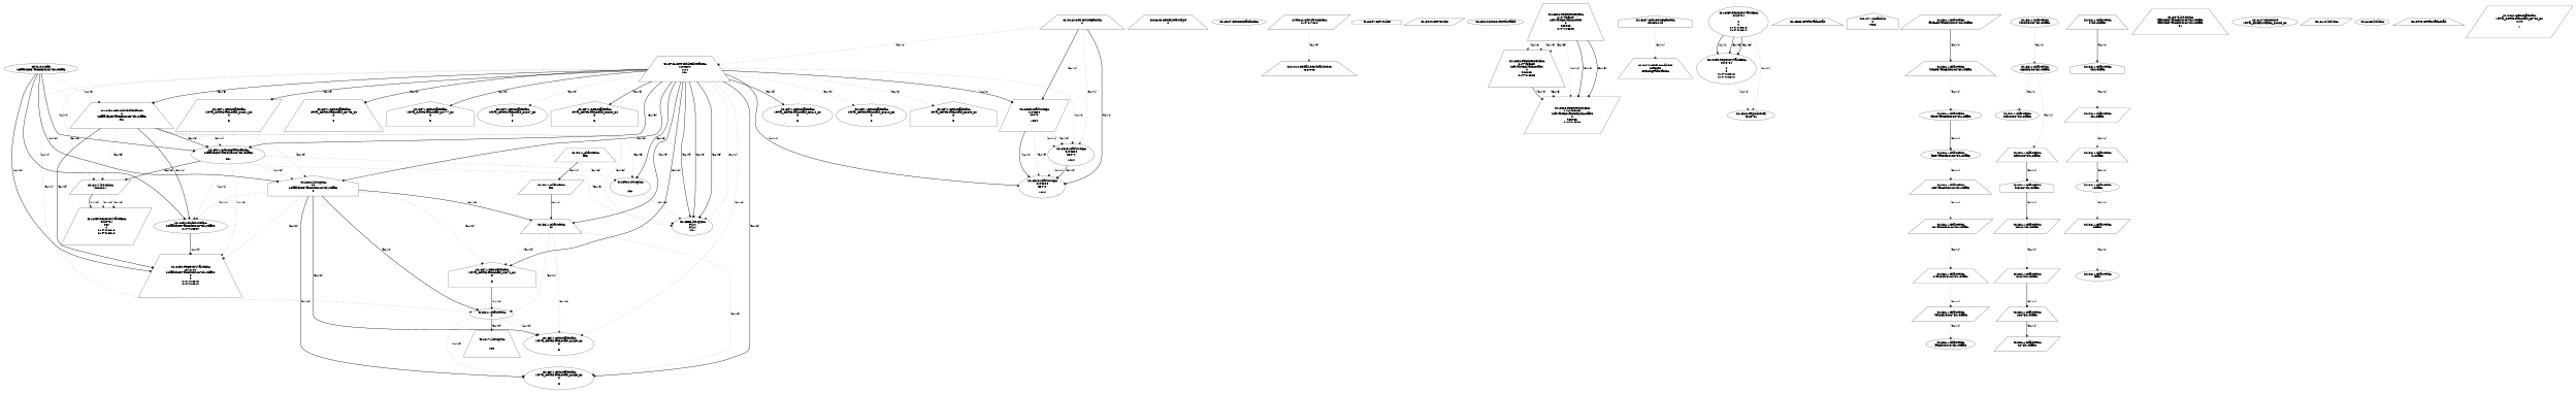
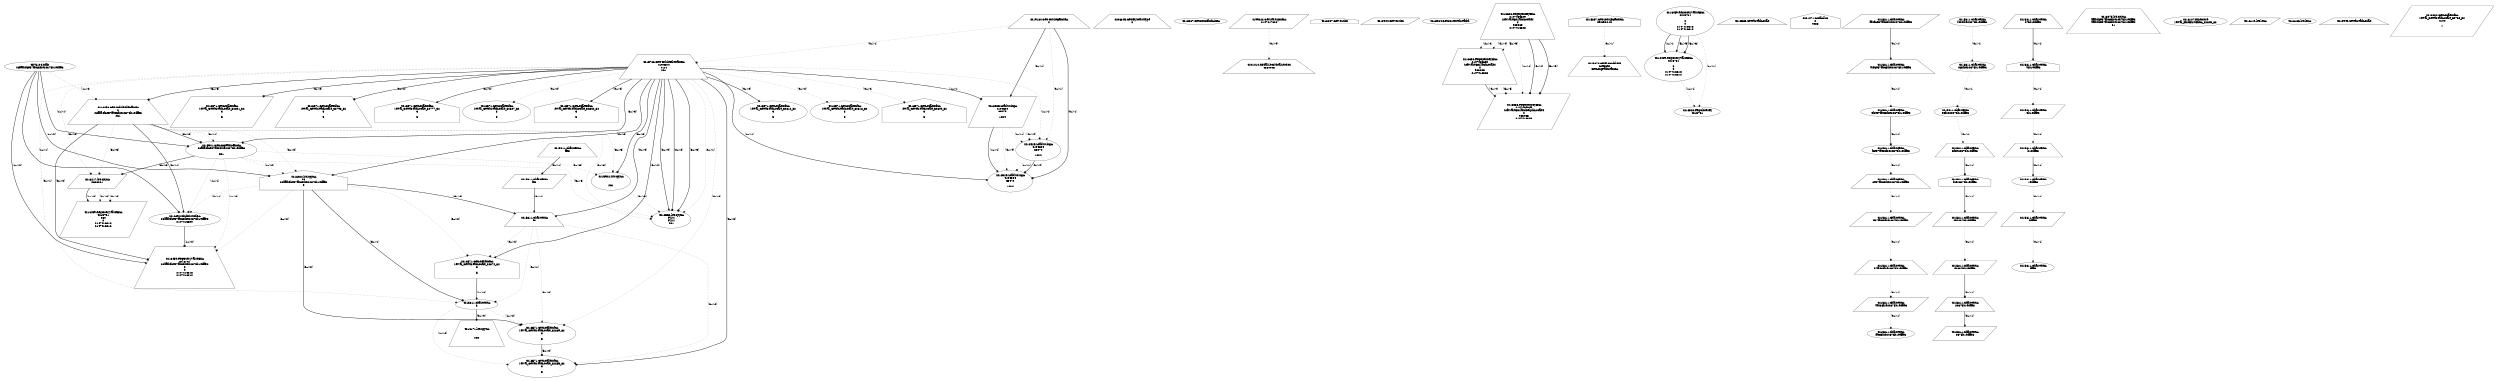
  digraph {
    node [shape=ellipse]
    edge [arrowhead=box style=dotted]
    n1 [label="4575104.main\n06aaa4f6e57ff435f2e20375b1edffe3"]
    n2 [label="4216296.GetModuleFileNameA\n0\n06aaa4f6e57ff435f2e20375b1edffe3\n261" shape=trapezium]
    n3 [label="4215901.GetLongPathNameA\n06aaa4f6e57ff435f2e20375b1edffe3\n\n261"]
    n4 [label="4216022.lstrcpynA\n06\n06aaa4f6e57ff435f2e20375b1edffe3\n3" shape=house]
    n5 [label="4216094.FindFirstFileA\n06aaa4f6e57ff435f2e20375b1edffe3\n2147415690"]
    n6 [label="4216459.RegQueryValueExA\n4215731\n06aaa4f6e57ff435f2e20375b1edffe3\n0\n0\n2147416318\n2147416312" shape=trapezium]
    n7 [label="4215922.lstrcpynA\n\n\n261"]
    n8 [label="4216552.lstrcpynA\nPZM\nPZM\n261"]
    n9 [label="4216217.lstrcpynA\n0606261" shape=parallelogram]
    n10 [label="4215811.CharNextA\ne3" shape=trapezium]
    n11 [label="4215811.CharNextA\n3"]
    n12 [label="4216571.GetLocaleInfoA\nretval_GetThreadLocale_32889_32\n3\n\n5"]
    n13 [label="4216571.GetLocaleInfoA\nretval_GetThreadLocale_32855_32\n3\n\n5"]
    n14 [label="4216571.GetLocaleInfoA\nretval_GetThreadLocale_32872_32\n3\n\n5" shape=house]
    n15 [label="4219184.GetModuleHandleA\n0" shape=trapezium]
    n16 [label="4215726.GetModuleFileNameA\n4194304\nPZM\n261" shape=trapezium]
    n17 [label="4218525.LoadStringA\n4194304\n65475\n\n1024" shape=parallelogram]
    n18 [label="4218525.LoadStringA\n4194304\n65474\n\n1024"]
    n19 [label="4218525.LoadStringA\n4194304\n65472\n\n1024"]
    n20 [label="4216571.GetLocaleInfoA\nretval_GetThreadLocale_32812_32\n3\n\n5"]
    n21 [label="4216571.GetLocaleInfoA\nretval_GetThreadLocale_32818_32\n3\n\n5"]
    n22 [label="4216571.GetLocaleInfoA\nretval_GetThreadLocale_32800_32\n3\n\n5" shape=house]
    n23 [label="4216571.GetLocaleInfoA\nretval_GetThreadLocale_32801_32\n3\n\n5" shape=parallelogram]
    n24 [label="4216571.GetLocaleInfoA\nretval_GetThreadLocale_32793_32\n3\n\n5" shape=trapezium]
    n25 [label="4216571.GetLocaleInfoA\nretval_GetThreadLocale_32777_32\n3\n\n5" shape=house]
    n26 [label="4216571.GetLocaleInfoA\nretval_GetThreadLocale_32827_32\n3\n\n5"]
    n27 [label="4216571.GetLocaleInfoA\nretval_GetThreadLocale_32802_32\n3\n\n5" shape=house]
    n28 [label="4206845.GetKeyboardType\n0" shape=trapezium]
    n29 [label="4218867.GetCommandLineA\n"]
    n30 [label="4199222.GetStartupInfoA\n2147417628" shape=parallelogram]
    n31 [label="4201010.InitializeCriticalSection\n4584908" shape=trapezium]
    n32 [label="4218887.GetVersion\n" shape=house]
    n33 [label="4218904.GetVersion\n" shape=parallelogram]
    n34 [label="4218964.GetCurrentThreadId\n"]
    n35 [label="4216171.lstrcpynA\n\n\n258" shape=trapezium]
    n36 [label="4216459.RegQueryValueExA\n4215731\n060\n0\n2147416318\n2147416312" shape=parallelogram]
    n37 [label="4216326.RegOpenKeyExA\n2147483649\nSoftware\Borland\Locales\n0\n983065\n2147416328" shape=trapezium]
    n38 [label="4216356.RegOpenKeyExA\n2147483650\nSoftware\Borland\Locales\n0\n983065\n2147416328" shape=trapezium]
    n39 [label="4216386.RegOpenKeyExA\n2147483649\nSoftware\Borland\Delphi\Locales\n0\n983065\n2147416328" shape=parallelogram]
    n40 [label="4215857.GetModuleHandleA\nkernel32.dll" shape=house]
    n41 [label="4215874.GetProcAddress\n6295592\nGetLongPathNameA" shape=trapezium]
    n42 [label="4216459.RegQueryValueExA\n4215731\n\n0\n0\n2147416318\n2147416312"]
    n43 [label="4216489.RegQueryValueExA\n4215731\n\n0\n0\n2147416318\n2147416312"]
    n44 [label="4216523.RegCloseKey\n4215731"]
    n45 [label="4216565.GetThreadLocale\n" shape=trapezium]
    n46 [label="4201071.LocalAlloc\n0\n4088" shape=house]
    n47 [label="4215811.CharNextA\naa4f6e57ff435f2e20375b1edffe3" shape=parallelogram]
    n48 [label="4215811.CharNextA\na4f6e57ff435f2e20375b1edffe3" shape=trapezium]
    n49 [label="4215811.CharNextA\n4f6e57ff435f2e20375b1edffe3"]
    n50 [label="4215811.CharNextA\nf6e57ff435f2e20375b1edffe3"]
    n51 [label="4215811.CharNextA\n6e57ff435f2e20375b1edffe3" shape=trapezium]
    n52 [label="4215811.CharNextA\ne57ff435f2e20375b1edffe3" shape=parallelogram]
    n53 [label="4215811.CharNextA\n57ff435f2e20375b1edffe3" shape=trapezium]
    n54 [label="4215811.CharNextA\n7ff435f2e20375b1edffe3" shape=parallelogram]
    n55 [label="4215811.CharNextA\nff435f2e20375b1edffe3"]
    n56 [label="4215811.CharNextA\nf435f2e20375b1edffe3"]
    n57 [label="4215811.CharNextA\n435f2e20375b1edffe3"]
    n58 [label="4215811.CharNextA\n35f2e20375b1edffe3"]
    n59 [label="4215811.CharNextA\n5f2e20375b1edffe3" shape=trapezium]
    n60 [label="4215811.CharNextA\nf2e20375b1edffe3" shape=house]
    n61 [label="4215811.CharNextA\n2e20375b1edffe3" shape=parallelogram]
    n62 [label="4215811.CharNextA\ne20375b1edffe3" shape=parallelogram]
    n63 [label="4215811.CharNextA\n20375b1edffe3" shape=trapezium]
    n64 [label="4215811.CharNextA\n0375b1edffe3" shape=parallelogram]
    n65 [label="4215811.CharNextA\n375b1edffe3" shape=trapezium]
    n66 [label="4215811.CharNextA\n75b1edffe3" shape=house]
    n67 [label="4215811.CharNextA\n5b1edffe3" shape=parallelogram]
    n68 [label="4215811.CharNextA\nb1edffe3" shape=trapezium]
    n69 [label="4215811.CharNextA\n1edffe3"]
    n70 [label="4215811.CharNextA\nedffe3" shape=parallelogram]
    n71 [label="4215811.CharNextA\ndffe3"]
    n72 [label="4215811.CharNextA\nffe3" shape=trapezium]
    n73 [label="4215811.CharNextA\nfe3" shape=parallelogram]
    n74 [label="4216075.lstrcpynA\naaa4f6e57ff435f2e20375b1edffe3\naaa4f6e57ff435f2e20375b1edffe3\n31" shape=trapezium]
    n75 [label="4216107.FindClose\nretval_FindFirstFileA_32845_32"]
    n76 [label="4216119.lstrlenA\n" shape=parallelogram]
    n77 [label="4216183.lstrlenA\n"]
    n78 [label="4218949.GetThreadLocale\n" shape=trapezium]
    n79 [label="4218602.GetLocaleInfoA\nretval_GetThreadLocale_32768_32\n4100\n\n7" shape=parallelogram]
    n1 -> n2 [label="(1-->2)"]
    n1 -> n3 [label="(1-->1)" style=bold]
    n1 -> n4 [label="(1-->2)" style=bold]
    n1 -> n5 [label="(1-->1)" style=bold]
    n1 -> n6 [arrowhead=diamond label="(1-->2)" style=bold]
    n2 -> n3 [arrowhead=diamond label="(2-->1)"]
    n2 -> n3 [label="(3-->3)" style=bold]
    n2 -> n4 [arrowhead=diamond label="(2-->2)"]
    n2 -> n5 [arrowhead=diamond label="(2-->1)" style=bold]
    n2 -> n6 [label="(2-->2)" style=bold]
    n2 -> n7 [label="(3-->3)"]
    n2 -> n8 [label="(3-->3)"]
    n2 -> n9 [label="(3-->3)"]
    n3 -> n4 [arrowhead=diamond label="(1-->2)"]
    n3 -> n5 [label="(1-->1)"]
    n3 -> n6 [arrowhead=diamond label="(1-->2)"]
    n3 -> n7 [label="(3-->3)"]
    n3 -> n8 [label="(3-->3)"]
    n3 -> n9 [arrowhead=diamond label="(3-->3)" style=bold]
    n4 -> n5 [arrowhead=diamond label="(2-->1)"]
    n4 -> n6 [label="(2-->2)"]
    n4 -> n10 [arrowhead=diamond label="(3-->0)" style=bold]
    n4 -> n11 [label="(3-->1)" style=bold]
    n4 -> n12 [label="(3-->2)" style=bold]
-   n4 -> n13 [label="(3-->2)" style=bold]
+   n12 -> n13 [label="(3-->2)" style=bold]
    n4 -> n14 [label="(3-->2)"]
    n5 -> n6 [label="(1-->2)" style=bold]
    n7 -> n8 [arrowhead=diamond label="(3-->3)"]
    n9 -> n36 [arrowhead=diamond label="(1-->2)" style=bold]
    n9 -> n36 [arrowhead=diamond label="(2-->2)"]
    n9 -> n36 [label="(0-->2)"]
    n10 -> n11 [label="(0-->1)"]
    n10 -> n12 [arrowhead=diamond label="(0-->2)"]
    n10 -> n13 [label="(0-->2)"]
    n10 -> n14 [label="(0-->2)"]
    n11 -> n12 [label="(1-->2)"]
    n11 -> n13 [arrowhead=diamond label="(1-->2)"]
    n11 -> n35 [arrowhead=diamond label="(0-->0)" style=bold]
    n14 -> n11 [arrowhead=diamond label="(1-->2)" style=bold]
    n15 -> n16 [label="(0-->1)"]
    n15 -> n17 [arrowhead=diamond label="(0-->1)" style=bold]
    n15 -> n18 [arrowhead=diamond label="(0-->1)"]
    n15 -> n19 [label="(0-->1)" style=bold]
    n16 -> n2 [label="(3-->3)" style=bold]
    n16 -> n3 [label="(3-->3)" style=bold]
    n16 -> n4 [arrowhead=diamond label="(0-->3)" style=bold]
    n16 -> n7 [label="(3-->3)" style=bold]
    n16 -> n8 [arrowhead=diamond label="(2-->1)"]
    n16 -> n8 [label="(2-->2)" style=bold]
    n16 -> n8 [label="(3-->3)" style=bold]
    n16 -> n8 [arrowhead=diamond label="(2-->0)" style=bold]
    n16 -> n9 [label="(3-->3)"]
    n16 -> n10 [arrowhead=diamond label="(0-->0)" style=bold]
    n16 -> n11 [arrowhead=diamond label="(0-->1)"]
    n16 -> n12 [label="(0-->2)"]
    n16 -> n13 [arrowhead=diamond label="(0-->2)" style=bold]
    n16 -> n14 [arrowhead=diamond label="(0-->2)" style=bold]
    n16 -> n17 [label="(1-->1)" style=bold]
    n16 -> n18 [label="(1-->1)"]
    n16 -> n19 [arrowhead=diamond label="(1-->1)" style=bold]
    n16 -> n20 [arrowhead=diamond label="(0-->2)" style=bold]
    n16 -> n21 [arrowhead=diamond label="(0-->2)"]
    n16 -> n22 [label="(0-->2)"]
    n16 -> n23 [label="(0-->2)" style=bold]
    n16 -> n24 [label="(0-->2)" style=bold]
    n16 -> n25 [arrowhead=diamond label="(0-->2)" style=bold]
    n16 -> n26 [label="(0-->2)"]
    n16 -> n27 [arrowhead=diamond label="(0-->2)" style=bold]
    n17 -> n18 [arrowhead=diamond label="(1-->1)"]
    n17 -> n18 [label="(4-->4)"]
    n17 -> n19 [arrowhead=diamond label="(1-->1)" style=bold]
    n17 -> n19 [arrowhead=diamond label="(4-->4)"]
    n18 -> n19 [label="(1-->1)"]
    n18 -> n19 [label="(4-->4)" style=bold]
    n30 -> n31 [arrowhead=diamond label="(0-->0)"]
    n37 -> n38 [arrowhead=diamond label="(2-->2)"]
    n37 -> n38 [arrowhead=diamond label="(4-->4)"]
    n37 -> n38 [arrowhead=diamond label="(5-->5)"]
    n37 -> n39 [arrowhead=diamond label="(1-->1)"]
    n37 -> n39 [label="(4-->4)" style=bold]
    n37 -> n39 [label="(5-->5)" style=bold]
    n38 -> n39 [arrowhead=diamond label="(4-->4)" style=bold]
    n38 -> n39 [label="(5-->5)"]
    n40 -> n41 [label="(0-->1)"]
    n42 -> n43 [arrowhead=diamond label="(1-->1)" style=bold]
    n42 -> n43 [arrowhead=diamond label="(5-->5)" style=bold]
    n42 -> n43 [label="(6-->6)" style=bold]
    n42 -> n44 [arrowhead=diamond label="(1-->1)"]
    n43 -> n44 [arrowhead=diamond label="(1-->1)"]
    n47 -> n48 [arrowhead=diamond label="(0-->1)" style=bold]
    n48 -> n49 [label="(0-->1)"]
    n49 -> n50 [label="(0-->1)" style=bold]
    n50 -> n51 [label="(0-->1)"]
    n51 -> n52 [arrowhead=diamond label="(0-->1)"]
    n52 -> n53 [label="(0-->1)"]
    n53 -> n54 [label="(0-->1)"]
    n54 -> n55 [label="(0-->1)"]
    n56 -> n57 [arrowhead=diamond label="(0-->1)"]
    n57 -> n58 [label="(0-->1)"]
-   n57 -> n59 [arrowhead=diamond label="(0-->1)"]
+   n58 -> n59 [arrowhead=diamond label="(0-->1)"]
    n59 -> n60 [label="(0-->1)" style=bold]
    n60 -> n61 [arrowhead=diamond label="(0-->1)" style=bold]
    n61 -> n62 [label="(0-->1)"]
    n62 -> n63 [label="(0-->1)" style=bold]
    n63 -> n64 [arrowhead=diamond label="(0-->1)" style=bold]
    n65 -> n66 [arrowhead=diamond label="(0-->1)" style=bold]
    n66 -> n67 [label="(0-->1)"]
    n67 -> n68 [arrowhead=diamond label="(0-->1)"]
    n68 -> n69 [arrowhead=diamond label="(0-->1)" style=bold]
    n69 -> n70 [arrowhead=diamond label="(0-->1)"]
    n70 -> n71 [arrowhead=diamond label="(0-->1)"]
    n72 -> n73 [arrowhead=diamond label="(0-->1)" style=bold]
    n73 -> n10 [arrowhead=diamond label="(0-->1)" style=bold]
  }
